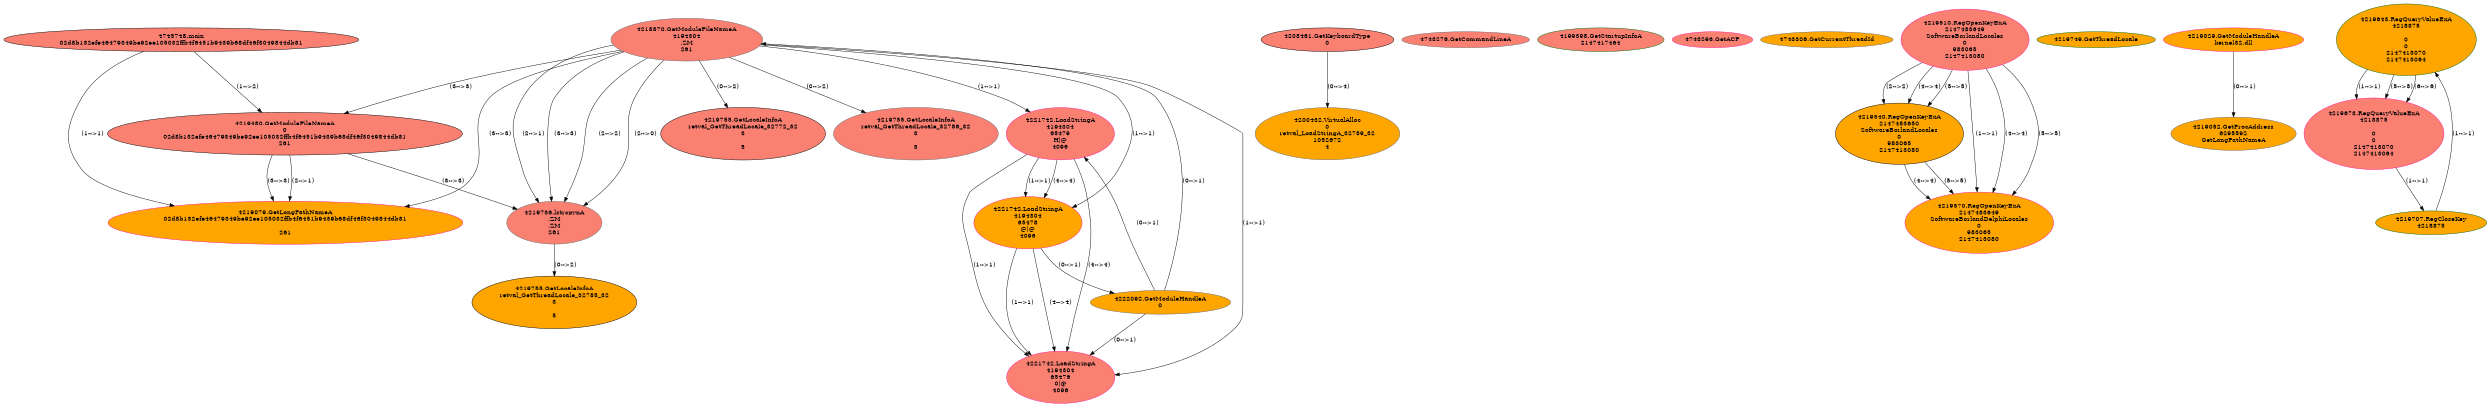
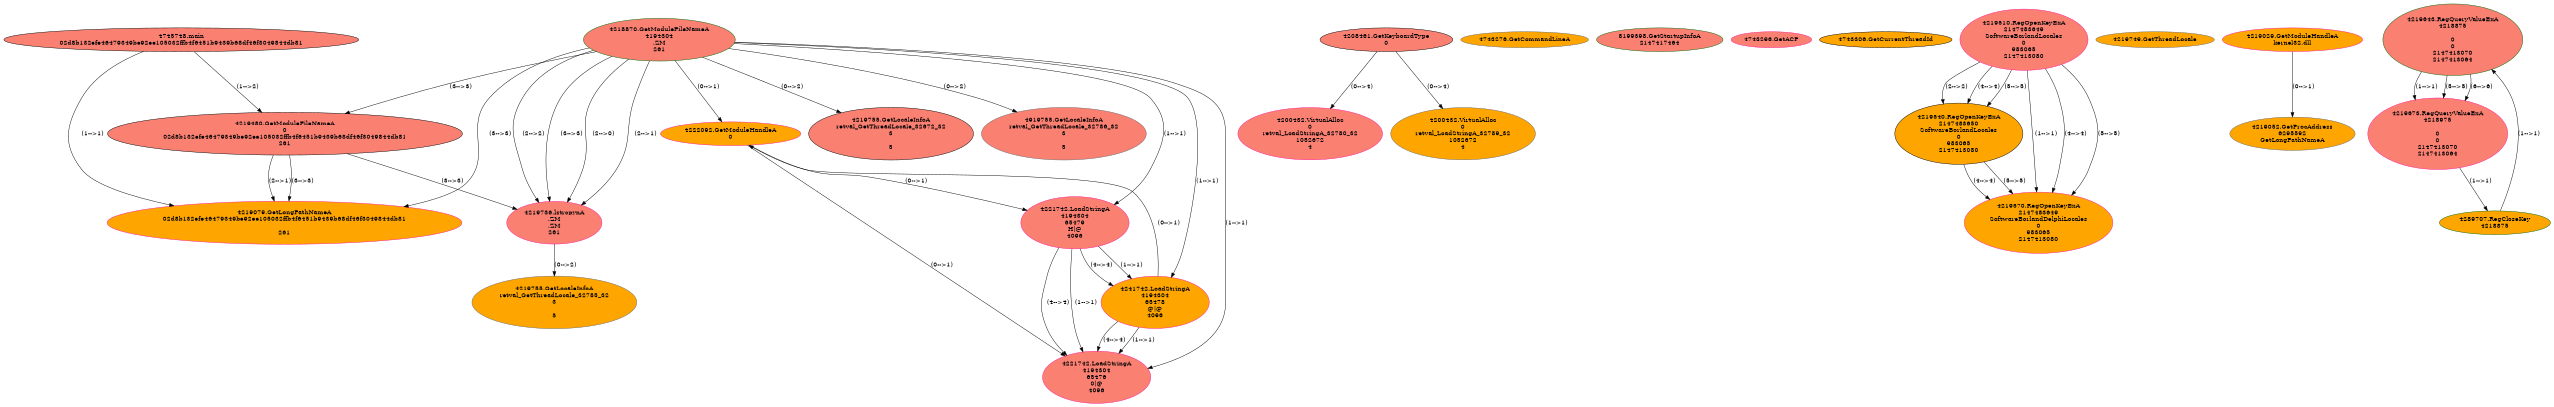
  digraph {
    node [color=deeppink fillcolor=salmon style=filled]
    n1 [color=black label="4745748.main\n02d8b132efe46479349be92ee105032ffb4f6451b9439b68df46f3049844db81"]
    n2 [color=black label="4219480.GetModuleFileNameA\n0\n02d8b132efe46479349be92ee105032ffb4f6451b9439b68df46f3049844db81\n261"]
    n3 [fillcolor=orange label="4219079.GetLongPathNameA\n02d8b132efe46479349be92ee105032ffb4f6451b9439b68df46f3049844db81\n\n261"]
-   n4 [color=gray40 label="4219736.lstrcpynA\n.ZM\n.ZM\n261"]
-   n5 [color=gray40 fillcolor=orange label="4222092.GetModuleHandleA\n0"]
-   n6 [color=gray40 label="4218870.GetModuleFileNameA\n4194304\n.ZM\n261"]
+   n4 [label="4219736.lstrcpynA\n.ZM\n.ZM\n261"]
+   n5 [fillcolor=orange label="4222092.GetModuleHandleA\n0"]
+   n6 [color=darkgreen label="4218870.GetModuleFileNameA\n4194304\n.ZM\n261"]
    n7 [label="4221742.LoadStringA\n4194304\n65479\nH|@\n4096"]
    n8 [label="4221742.LoadStringA\n4194304\n65476\n0|@\n4096"]
-   n9 [fillcolor=orange label="4221742.LoadStringA\n4194304\n65478\n@|@\n4096"]
-   n10 [color=black label="4219755.GetLocaleInfoA\nretval_GetThreadLocale_32772_32\n3\n\n5"]
-   n11 [color=gray40 label="4219755.GetLocaleInfoA\nretval_GetThreadLocale_32786_32\n3\n\n5"]
+   n9 [fillcolor=orange label="4241742.LoadStringA\n4194304\n65478\n@|@\n4096"]
+   n10 [color=black label="4219755.GetLocaleInfoA\nretval_GetThreadLocale_32672_32\n3\n\n5"]
+   n11 [color=gray40 label="4919755.GetLocaleInfoA\nretval_GetThreadLocale_32786_32\n3\n\n5"]
    n12 [color=black label="4208461.GetKeyboardType\n0"]
+   n13 [label="4200432.VirtualAlloc\n0\nretval_LoadStringA_32780_32\n1052672\n4"]
    n14 [color=gray40 fillcolor=orange label="4200432.VirtualAlloc\n0\nretval_LoadStringA_32789_32\n1052672\n4"]
-   n15 [color=gray40 label="4743276.GetCommandLineA\n"]
-   n16 [color=darkgreen label="4199398.GetStartupInfoA\n2147417464"]
+   n15 [color=gray40 fillcolor=orange label="4743276.GetCommandLineA\n"]
+   n16 [color=darkgreen label="8199398.GetStartupInfoA\n2147417464"]
    n17 [label="4743296.GetACP\n"]
-   n18 [color=gray40 fillcolor=orange label="4743306.GetCurrentThreadId\n"]
-   n19 [color=black fillcolor=orange label="4219755.GetLocaleInfoA\nretval_GetThreadLocale_32785_32\n3\n\n5"]
+   n18 [color=black fillcolor=orange label="4743306.GetCurrentThreadId\n"]
+   n19 [color=gray40 fillcolor=orange label="4219755.GetLocaleInfoA\nretval_GetThreadLocale_32785_32\n3\n\n5"]
    n20 [label="4219510.RegOpenKeyExA\n2147483649\nSoftware\Borland\Locales\n0\n983065\n2147413080"]
    n21 [color=black fillcolor=orange label="4219540.RegOpenKeyExA\n2147483650\nSoftware\Borland\Locales\n0\n983065\n2147413080"]
    n22 [fillcolor=orange label="4219570.RegOpenKeyExA\n2147483649\nSoftware\Borland\Delphi\Locales\n0\n983065\n2147413080"]
-   n23 [color=darkgreen fillcolor=orange label="4219749.GetThreadLocale\n"]
+   n23 [color=gray40 fillcolor=orange label="4219749.GetThreadLocale\n"]
    n24 [fillcolor=orange label="4219029.GetModuleHandleA\nkernel32.dll"]
    n25 [color=gray40 fillcolor=orange label="4219052.GetProcAddress\n6295592\nGetLongPathNameA"]
-   n26 [color=darkgreen fillcolor=orange label="4219643.RegQueryValueExA\n4218875\n\n0\n0\n2147413070\n2147413064"]
-   n27 [label="4219673.RegQueryValueExA\n4218875\n\n0\n0\n2147413070\n2147413064"]
-   n28 [color=darkgreen fillcolor=orange label="4219707.RegCloseKey\n4218875"]
+   n26 [color=darkgreen label="4219643.RegQueryValueExA\n4218875\n\n0\n0\n2147413070\n2147413064"]
+   n27 [label="4219673.RegQueryValueExA\n4218975\n\n0\n0\n2147413070\n2147413064"]
+   n28 [color=darkgreen fillcolor=orange label="4289707.RegCloseKey\n4218875"]
    n1 -> n2 [label="(1-->2)"]
    n1 -> n3 [label="(1-->1)"]
    n2 -> n3 [label="(2-->1)"]
    n2 -> n3 [label="(3-->3)"]
    n2 -> n4 [label="(3-->3)"]
    n4 -> n19 [label="(0-->2)"]
-   n5 -> n6 [label="(0-->1)"]
+   n6 -> n5 [label="(0-->1)"]
    n5 -> n7 [label="(0-->1)"]
    n5 -> n8 [label="(0-->1)"]
    n6 -> n2 [label="(3-->3)"]
    n6 -> n3 [label="(3-->3)"]
    n6 -> n4 [label="(2-->1)"]
    n6 -> n4 [label="(2-->2)"]
    n6 -> n4 [label="(3-->3)"]
    n6 -> n4 [label="(2-->0)"]
    n6 -> n7 [label="(1-->1)"]
    n6 -> n8 [label="(1-->1)"]
    n6 -> n9 [label="(1-->1)"]
    n6 -> n10 [label="(0-->2)"]
    n6 -> n11 [label="(0-->2)"]
    n7 -> n8 [label="(1-->1)"]
    n7 -> n8 [label="(4-->4)"]
    n7 -> n9 [label="(1-->1)"]
    n7 -> n9 [label="(4-->4)"]
    n9 -> n5 [label="(0-->1)"]
    n9 -> n8 [label="(1-->1)"]
    n9 -> n8 [label="(4-->4)"]
+   n12 -> n13 [label="(0-->4)"]
    n12 -> n14 [label="(0-->4)"]
    n20 -> n21 [label="(2-->2)"]
    n20 -> n21 [label="(4-->4)"]
    n20 -> n21 [label="(5-->5)"]
    n20 -> n22 [label="(1-->1)"]
    n20 -> n22 [label="(4-->4)"]
    n20 -> n22 [label="(5-->5)"]
    n21 -> n22 [label="(4-->4)"]
    n21 -> n22 [label="(5-->5)"]
    n24 -> n25 [label="(0-->1)"]
    n26 -> n27 [label="(1-->1)"]
    n26 -> n27 [label="(5-->5)"]
    n26 -> n27 [label="(6-->6)"]
    n27 -> n28 [label="(1-->1)"]
    n28 -> n26 [label="(1-->1)"]
  }
